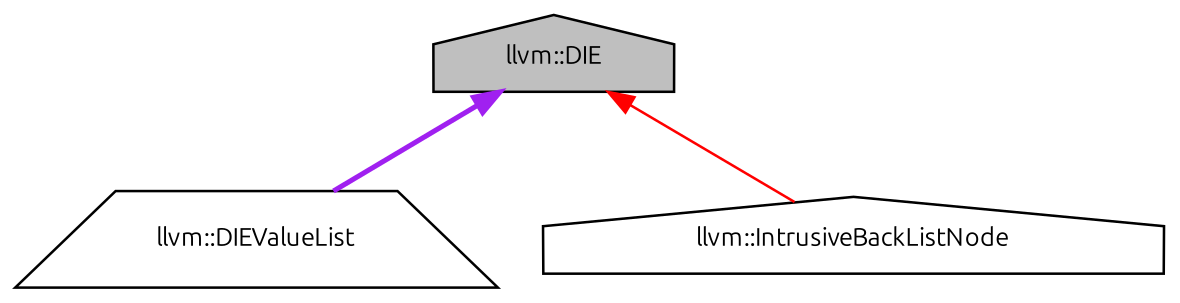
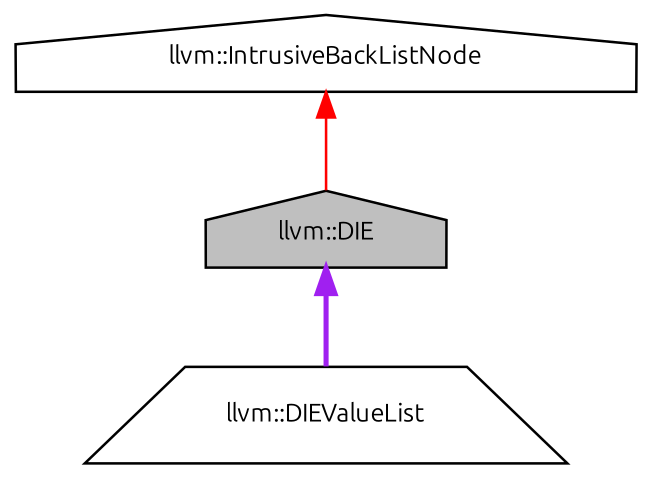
  digraph {
    fontname=Ubuntu
    node [color=black fontname=Ubuntu fontsize=10 shape=house]
    edge [dir=back fontname=Ubuntu fontsize=10 labelfontname=Helvetica labelfontsize=10]
    n1 [fillcolor=grey75 fontcolor=black height=0.2 label="llvm::DIE" style=filled width=0.4]
    n2 [height=0.2 label="llvm::DIEValueList" shape=trapezium width=0.4]
    n3 [height=0.2 label="llvm::IntrusiveBackListNode" width=0.4]
    n1 -> n2 [color=purple style=bold]
-   n1 -> n3 [color=red style=solid]
+   n3 -> n1 [color=red style=solid]
  }
